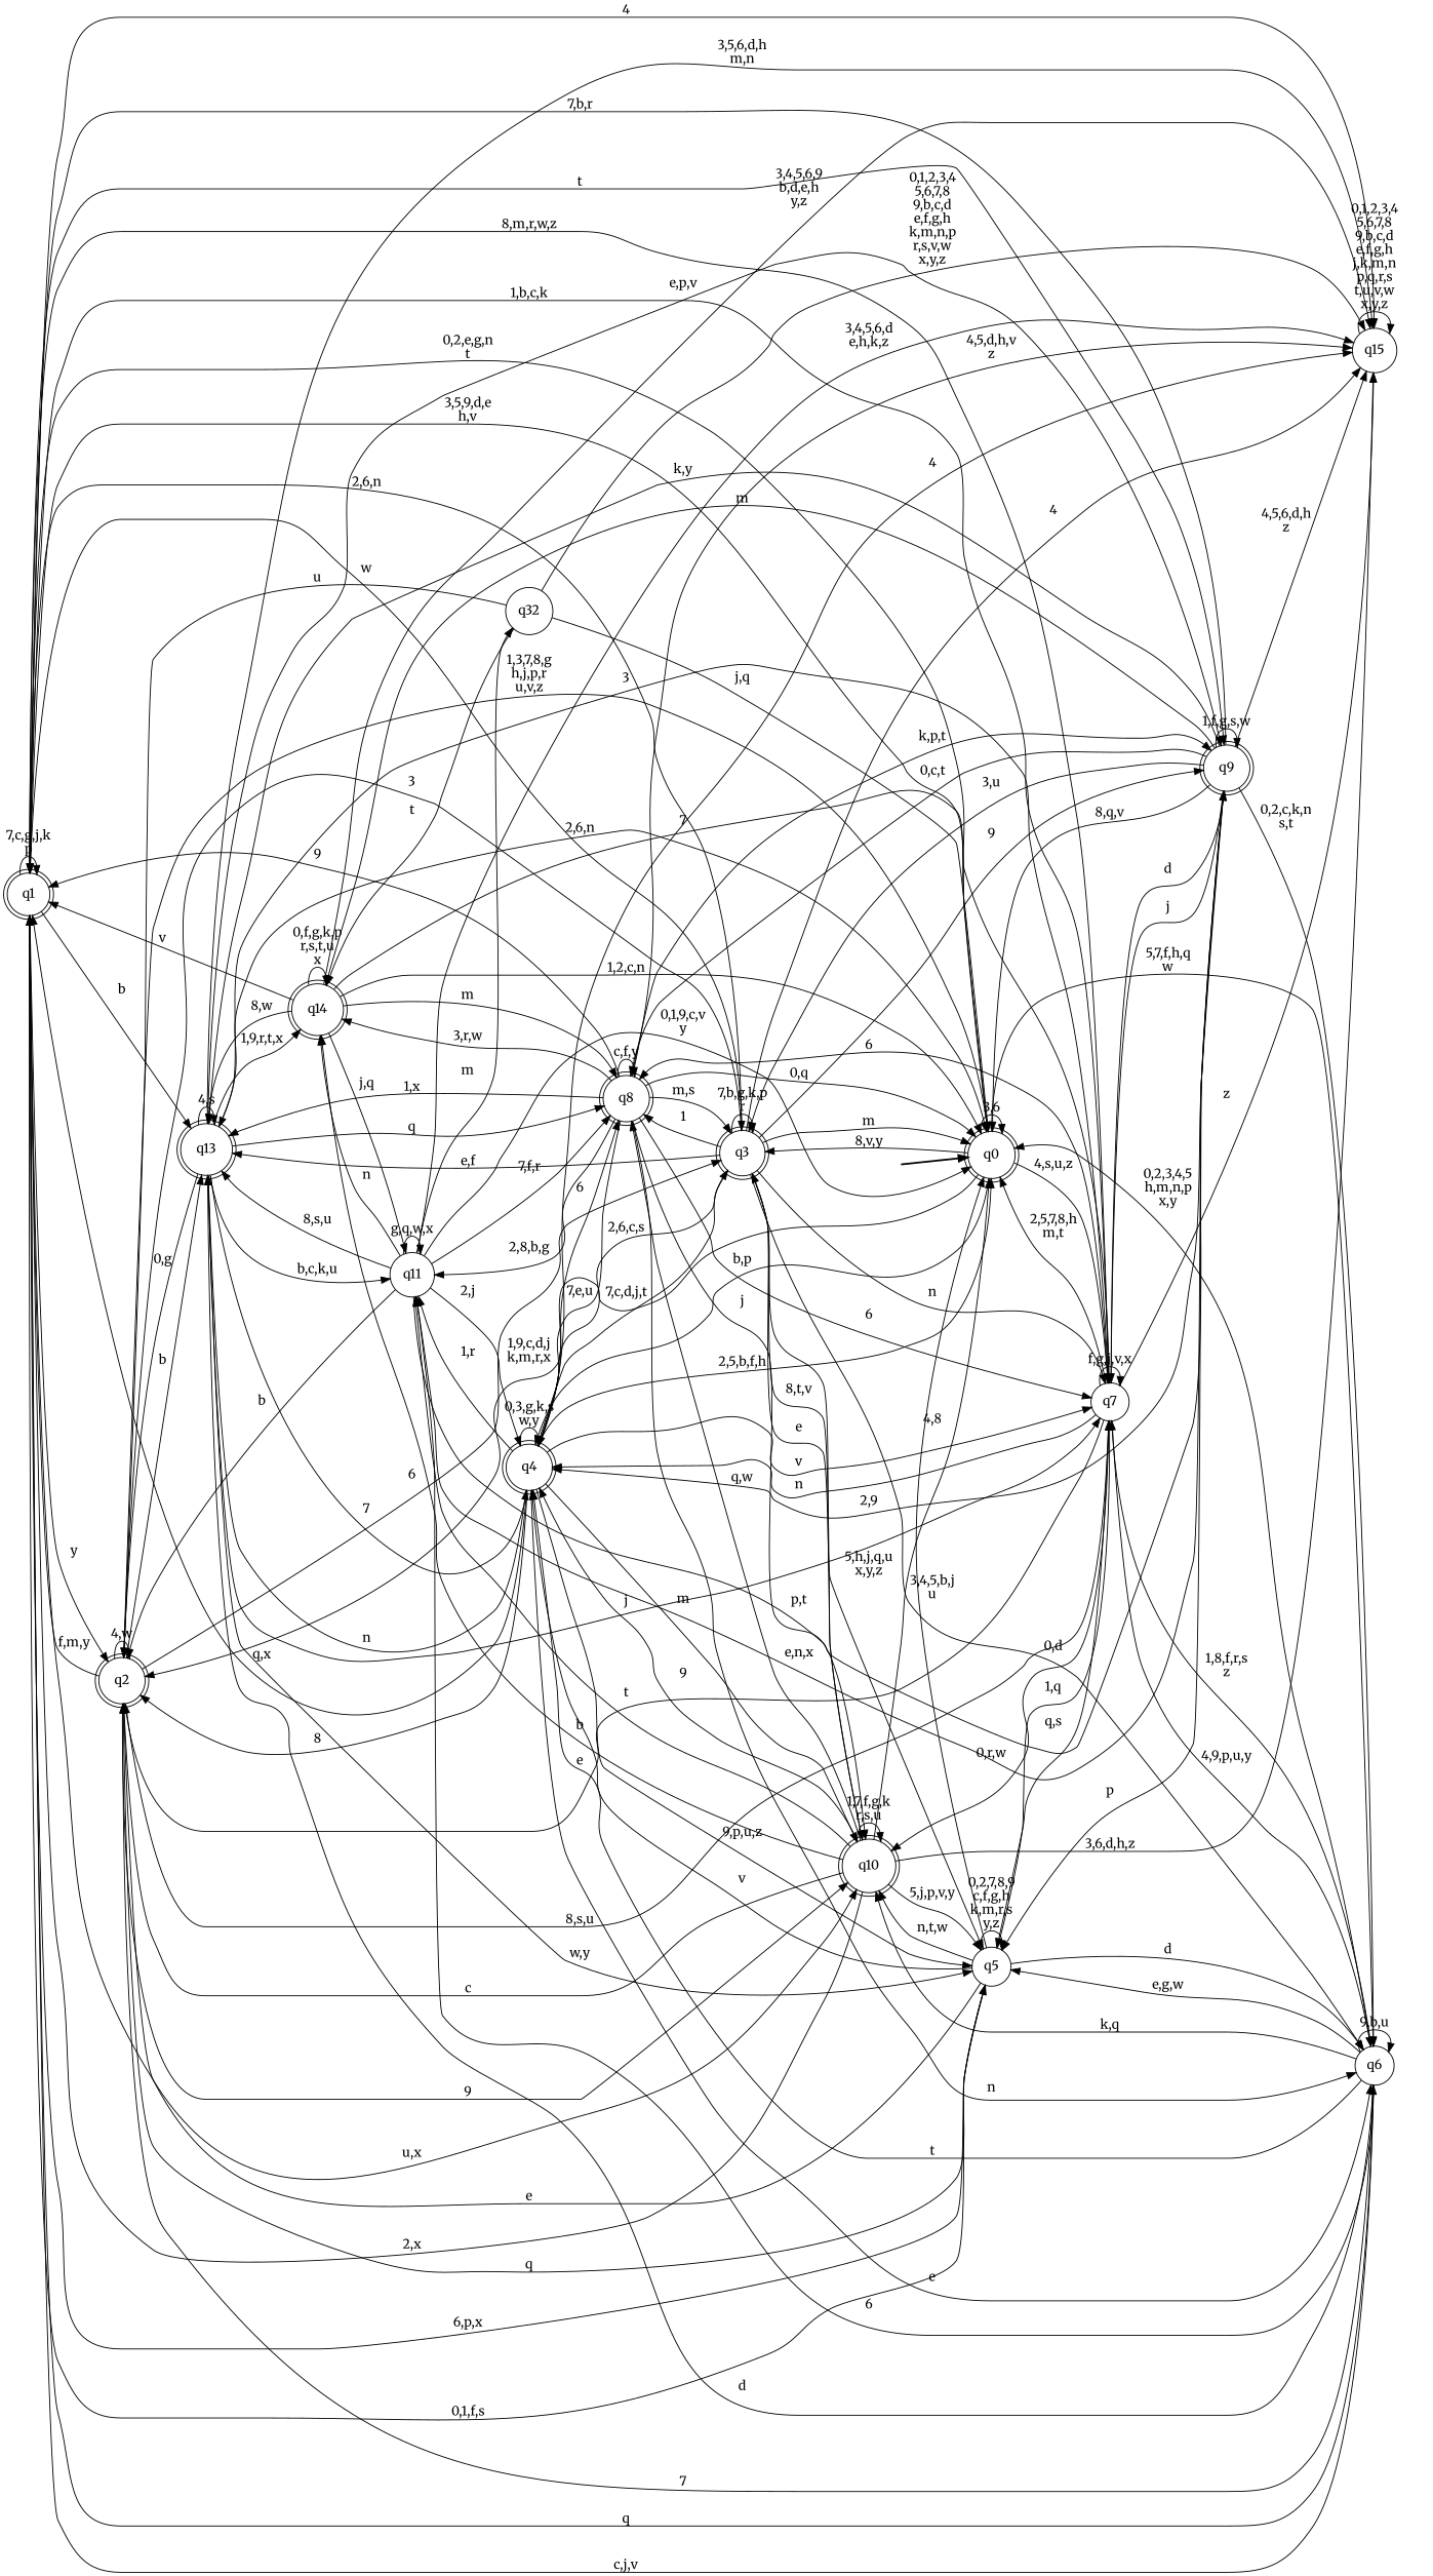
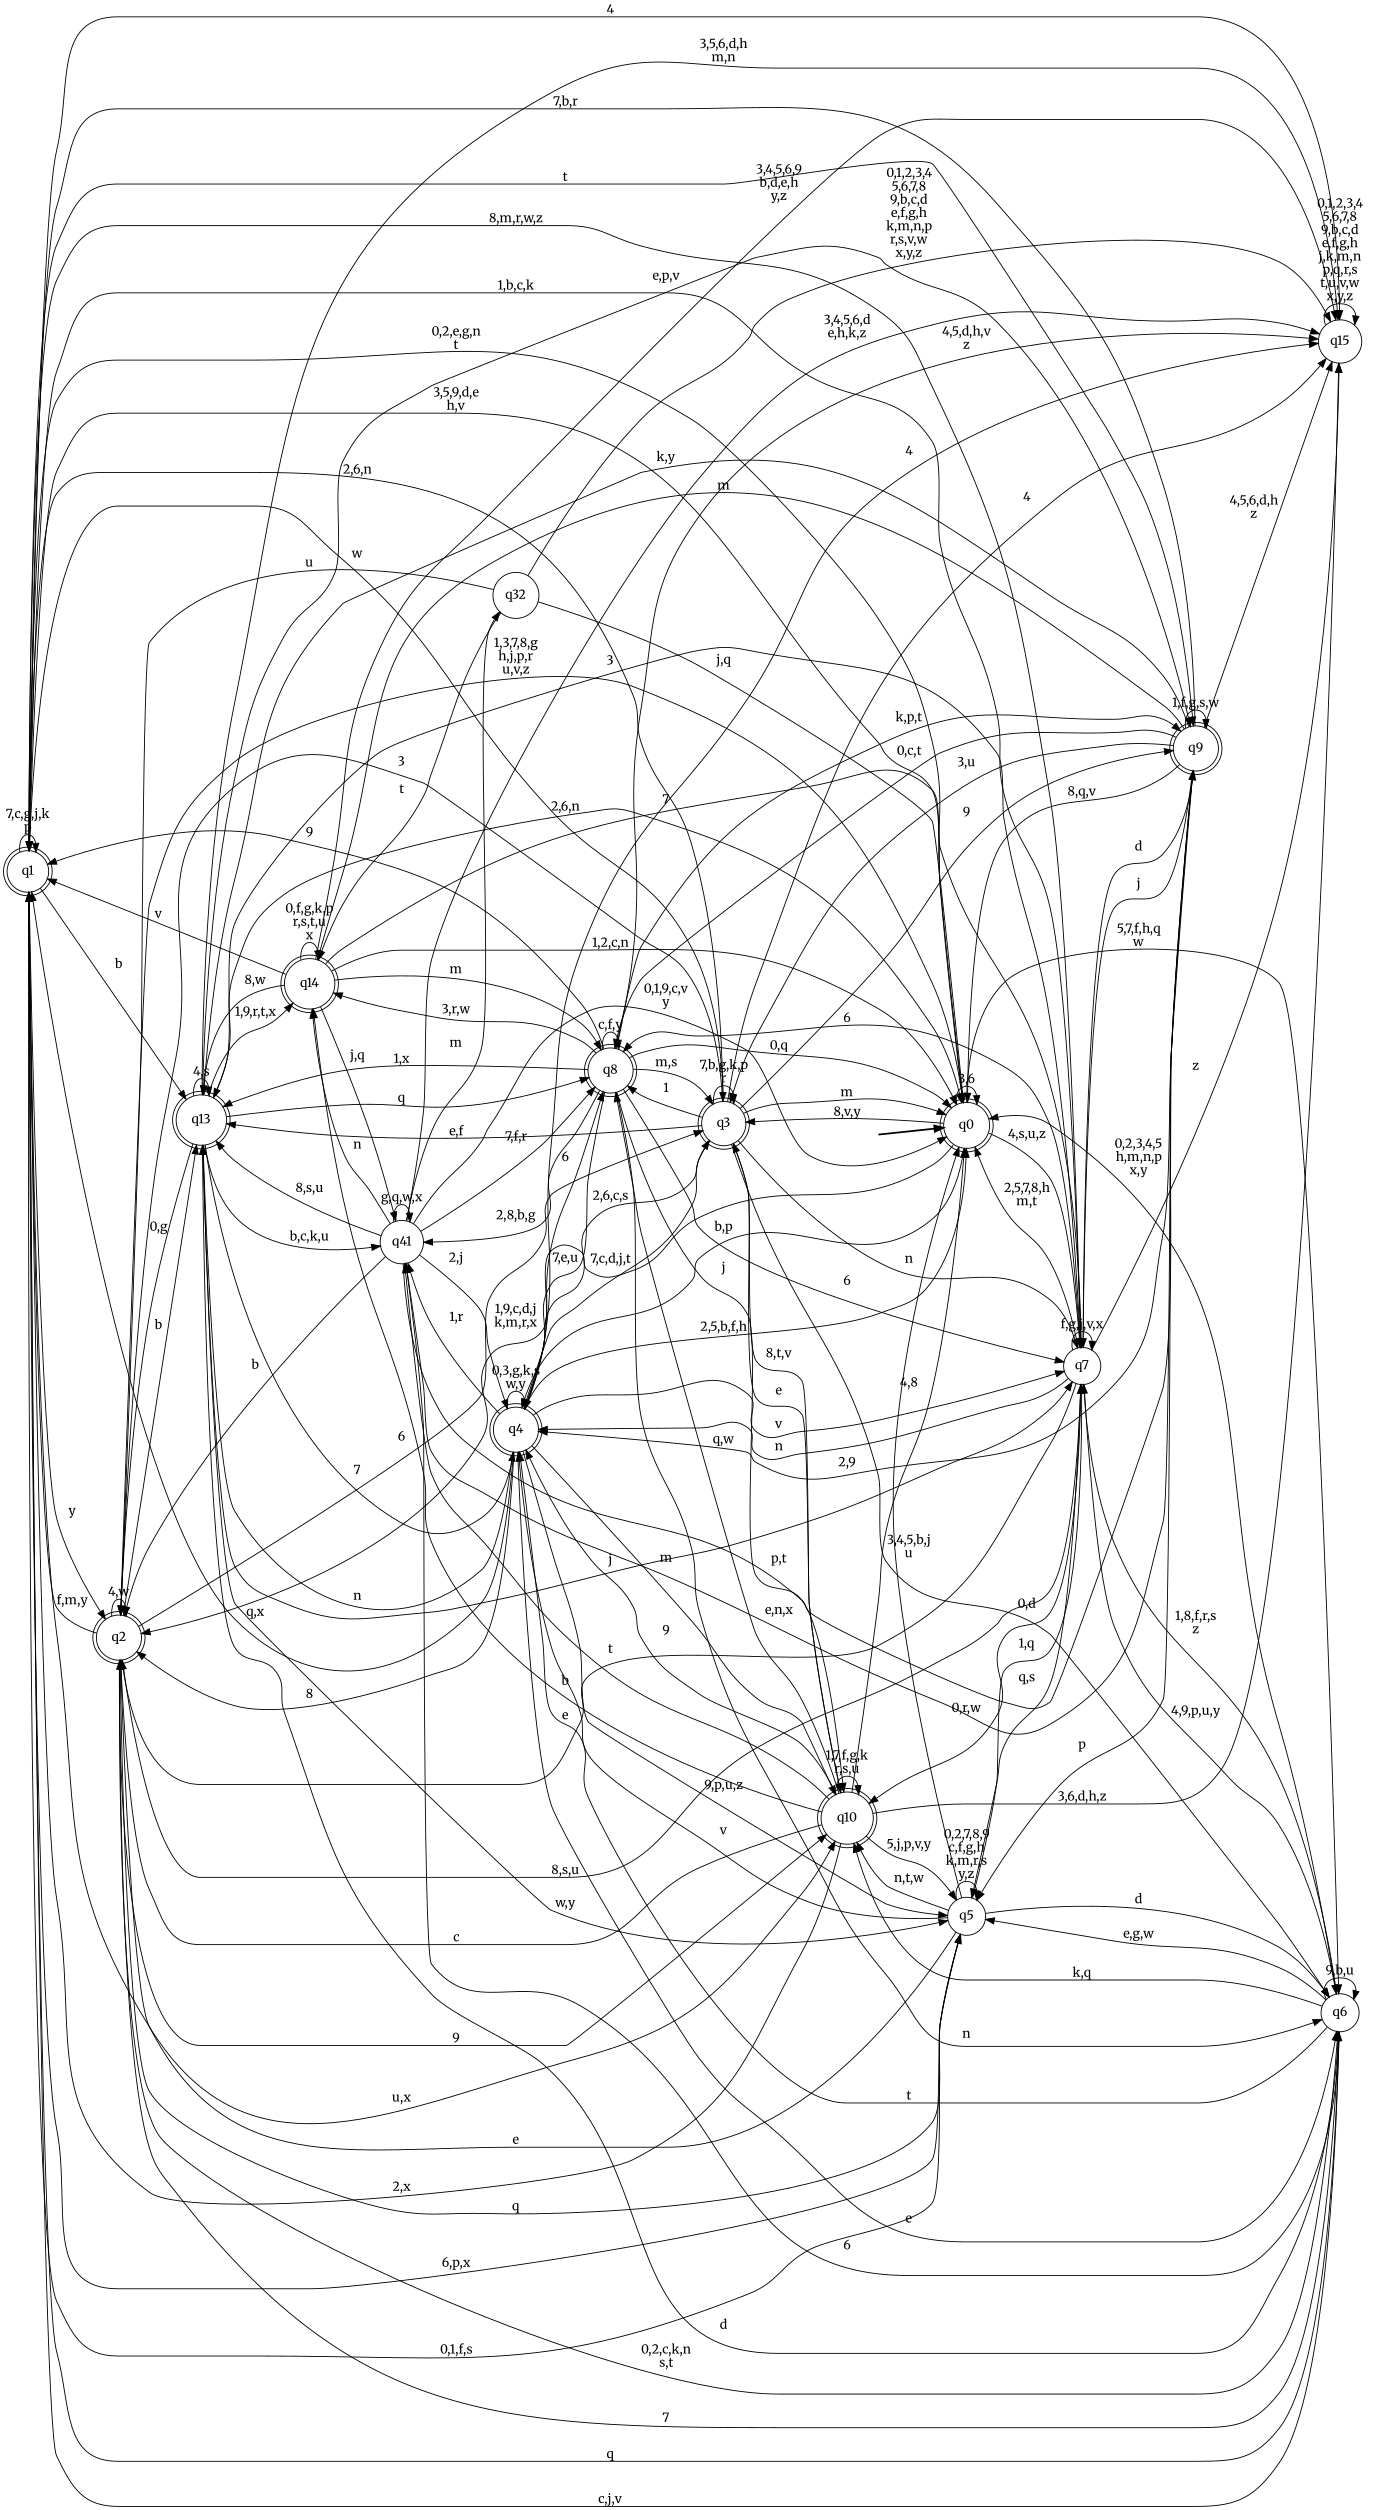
  digraph {
    fontname=Merriweather
    rankdir=LR
    node [fontname=Merriweather shape=doublecircle style="rounded,filled" color=black fillcolor=white]
    edge [fontname=Merriweather]
    __start0 [height=0 shape=none style=invis width=0 color="" fillcolor=""]
    n2 [label=q0]
    n3 [label=q1]
    n4 [label=q2]
    n5 [label=q3]
    n6 [label=q4]
    n7 [label=q6 shape=circle style=filled]
    n8 [label=q7 shape=circle style=filled]
    n9 [label=q5 shape=circle style=filled]
    n10 [label=q9]
    n11 [label=q10]
    n12 [label=q13]
    n13 [label=q15 shape=circle style=filled]
    n14 [label=q8]
-   n15 [label=q11 shape=circle style=filled]
+   n15 [label=q41 shape=circle style=filled]
    n16 [label=q14]
    n17 [label=q32 shape=circle style=filled]
    subgraph cluster_1 {
      nodesep=0.15
      ranksep=0.15
      style=invis
      __start0
      n2
    }
    __start0 -> n2 [penwidth=2]
    n2 -> n2 [label="3,6"]
    n2 -> n3 [label="0,2,e,g,n\nt"]
    n2 -> n4 [label="1,9,c,d,j\nk,m,r,x"]
    n2 -> n5 [label="8,v,y"]
    n2 -> n6 [label="b,p"]
    n2 -> n7 [label="5,7,f,h,q\nw"]
    n2 -> n8 [label="4,s,u,z"]
    n3 -> n2 [label="3,5,9,d,e\nh,v"]
    n3 -> n3 [label="7,c,g,j,k\np"]
    n3 -> n4 [label=y]
    n3 -> n5 [label="2,6,n"]
    n3 -> n7 [label=q]
    n3 -> n8 [label="8,m,r,w,z"]
    n3 -> n9 [label="0,1,f,s"]
    n3 -> n10 [label=t]
    n3 -> n11 [label="u,x"]
    n3 -> n12 [label=b]
    n3 -> n13 [label=4]
    n4 -> n2 [label="1,3,7,8,g\nh,j,p,r\nu,v,z"]
    n4 -> n3 [label="f,m,y"]
    n4 -> n4 [label="4,w"]
    n4 -> n5 [label=6]
-   n10 -> n7 [label="0,2,c,k,n\ns,t"]
+   n4 -> n7 [label="0,2,c,k,n\ns,t"]
    n4 -> n8 [label="8,s,u"]
    n4 -> n9 [label=q]
    n4 -> n11 [label=9]
    n4 -> n12 [label=b]
    n5 -> n2 [label=m]
    n5 -> n3 [label=w]
    n5 -> n4 [label=3]
    n5 -> n5 [label="7,b,g,k,p\nr"]
    n5 -> n6 [label="2,6,c,s"]
    n5 -> n7 [label="0,d"]
    n5 -> n8 [label=n]
-   n5 -> n9 [label="5,h,j,q,u\nx,y,z"]
    n5 -> n10 [label=9]
    n5 -> n11 [label="8,t,v"]
    n5 -> n12 [label="e,f"]
    n5 -> n13 [label=4]
    n5 -> n14 [label=1]
    n6 -> n2 [label="2,5,b,f,h"]
    n6 -> n3 [label="q,x"]
    n6 -> n4 [label=8]
    n6 -> n5 [label="7,c,d,j,t"]
    n6 -> n6 [label="0,3,g,k,s\nw,y"]
    n6 -> n7 [label=e]
    n6 -> n8 [label=v]
    n6 -> n9 [label="9,p,u,z"]
    n6 -> n11 [label=m]
    n6 -> n12 [label=n]
    n6 -> n13 [label=4]
    n6 -> n14 [label=6]
    n6 -> n15 [label="1,r"]
    n7 -> n2 [label="0,2,3,4,5\nh,m,n,p\nx,y"]
    n7 -> n3 [label="c,j,v"]
    n7 -> n4 [label=7]
    n7 -> n6 [label=t]
    n7 -> n7 [label="9,b,u"]
    n7 -> n8 [label="1,8,f,r,s\nz"]
    n7 -> n9 [label="e,g,w"]
    n7 -> n11 [label="k,q"]
    n7 -> n12 [label=d]
    n7 -> n15 [label=6]
    n8 -> n2 [label="2,5,7,8,h\nm,t"]
    n8 -> n3 [label="1,b,c,k"]
    n8 -> n4 [label=e]
    n8 -> n6 [label=n]
    n8 -> n7 [label="4,9,p,u,y"]
    n8 -> n8 [label="f,g,j,v,x"]
    n8 -> n9 [label="q,s"]
    n8 -> n10 [label=d]
    n8 -> n11 [label="0,r,w"]
    n8 -> n12 [label=3]
    n8 -> n13 [label=z]
    n8 -> n14 [label=6]
    n9 -> n2 [label="3,4,5,b,j\nu"]
    n9 -> n3 [label="6,p,x"]
    n9 -> n4 [label=e]
    n9 -> n6 [label=v]
    n9 -> n7 [label=d]
    n9 -> n8 [label="1,q"]
    n9 -> n9 [label="0,2,7,8,9\nc,f,g,h\nk,m,r,s\ny,z"]
    n9 -> n11 [label="n,t,w"]
    n10 -> n2 [label="8,q,v"]
    n10 -> n3 [label="7,b,r"]
    n10 -> n5 [label="3,u"]
    n10 -> n6 [label="2,9"]
    n10 -> n8 [label=j]
    n10 -> n9 [label=p]
    n10 -> n10 [label="1,f,g,s,w"]
    n10 -> n12 [label="k,y"]
    n10 -> n13 [label="4,5,6,d,h\nz"]
    n10 -> n14 [label="0,c,t"]
    n10 -> n15 [label="e,n,x"]
    n10 -> n16 [label=m]
    n11 -> n2 [label="4,8"]
    n11 -> n3 [label="2,x"]
    n11 -> n4 [label=c]
    n11 -> n5 [label=e]
    n11 -> n6 [label=9]
    n11 -> n9 [label="5,j,p,v,y"]
    n11 -> n11 [label="1,7,f,g,k\nr,s,u"]
    n11 -> n13 [label="3,6,d,h,z"]
    n11 -> n14 [label="q,w"]
    n11 -> n15 [label=t]
    n11 -> n16 [label=b]
    n12 -> n2 [label="2,6,n"]
    n12 -> n4 [label="0,g"]
    n12 -> n6 [label=7]
    n12 -> n8 [label=j]
    n12 -> n9 [label="w,y"]
    n12 -> n10 [label="e,p,v"]
    n12 -> n12 [label="4,s"]
    n12 -> n13 [label="3,5,6,d,h\nm,n"]
    n12 -> n14 [label=q]
    n12 -> n15 [label="b,c,k,u"]
    n12 -> n16 [label="1,9,r,t,x"]
    n13 -> n13 [label="0,1,2,3,4\n5,6,7,8\n9,b,c,d\ne,f,g,h\nj,k,m,n\np,q,r,s\nt,u,v,w\nx,y,z"]
    n14 -> n2 [label="0,q"]
    n14 -> n3 [label=9]
    n14 -> n5 [label="m,s"]
    n14 -> n6 [label="7,e,u"]
    n14 -> n7 [label=n]
    n14 -> n8 [label=6]
    n14 -> n10 [label="k,p,t"]
    n14 -> n11 [label=j]
    n14 -> n12 [label="1,x"]
    n14 -> n13 [label="4,5,d,h,v\nz"]
    n14 -> n14 [label="c,f,y"]
    n14 -> n15 [label="2,8,b,g"]
    n14 -> n16 [label="3,r,w"]
    n15 -> n2 [label="0,1,9,c,v\ny"]
    n15 -> n4 [label=b]
    n15 -> n6 [label="2,j"]
    n15 -> n10 [label="p,t"]
    n15 -> n12 [label="8,s,u"]
    n15 -> n13 [label="3,4,5,6,d\ne,h,k,z"]
    n15 -> n14 [label="7,f,r"]
    n15 -> n15 [label="g,q,w,x"]
    n15 -> n16 [label=n]
    n15 -> n17 [label=m]
    n16 -> n2 [label="1,2,c,n"]
    n16 -> n3 [label=v]
    n16 -> n8 [label=7]
    n16 -> n12 [label="8,w"]
    n16 -> n13 [label="3,4,5,6,9\nb,d,e,h\ny,z"]
    n16 -> n14 [label=m]
    n16 -> n15 [label="j,q"]
    n16 -> n16 [label="0,f,g,k,p\nr,s,t,u\nx"]
    n17 -> n2 [label="j,q"]
    n17 -> n4 [label=u]
    n17 -> n13 [label="0,1,2,3,4\n5,6,7,8\n9,b,c,d\ne,f,g,h\nk,m,n,p\nr,s,v,w\nx,y,z"]
    n17 -> n16 [label=t]
  }
